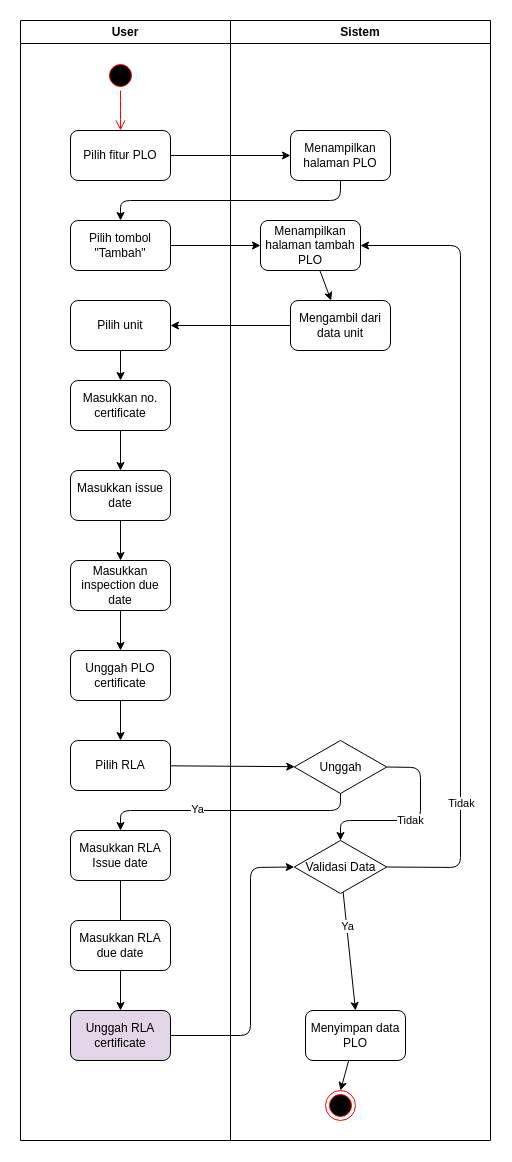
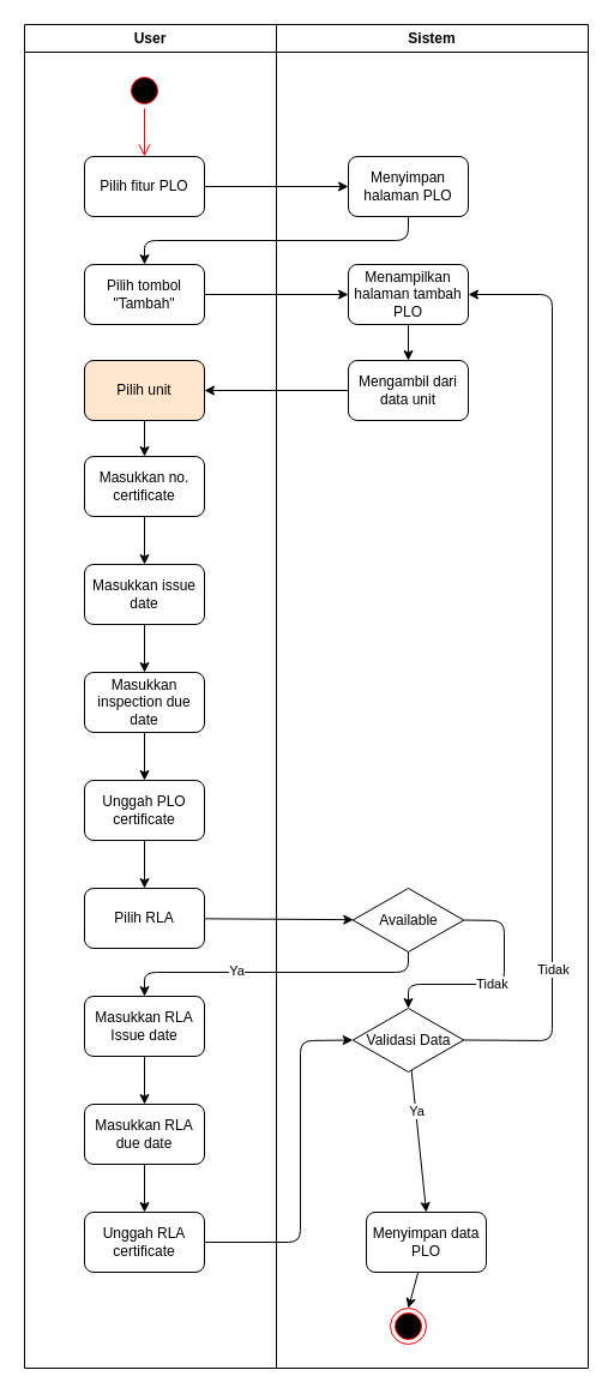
  <mxCell id="0" />
  <mxCell id="1" parent="0" />
  <mxCell id="2" value="User" style="swimlane;whiteSpace=wrap;html=1;" parent="1" vertex="1"><mxGeometry x="20" y="20" width="210" height="1120" as="geometry" /></mxCell>
  <mxCell id="3" value="" style="ellipse;html=1;shape=startState;fillColor=#000000;strokeColor=#ff0000;" parent="2" vertex="1"><mxGeometry x="85" y="40" width="30" height="30" as="geometry" /></mxCell>
  <mxCell id="4" value="" style="edgeStyle=orthogonalEdgeStyle;html=1;verticalAlign=bottom;endArrow=open;endSize=8;strokeColor=#ff0000;" parent="2" source="3" edge="1"><mxGeometry relative="1" as="geometry"><mxPoint x="100" y="110" as="targetPoint" /></mxGeometry></mxCell>
  <mxCell id="5" value="Pilih fitur PLO" style="rounded=1;whiteSpace=wrap;html=1;" parent="2" vertex="1"><mxGeometry x="50" y="110" width="100" height="50" as="geometry" /></mxCell>
  <mxCell id="6" value="Pilih tombol &quot;Tambah&quot;" style="rounded=1;whiteSpace=wrap;html=1;" parent="2" vertex="1"><mxGeometry x="50" y="200" width="100" height="50" as="geometry" /></mxCell>
  <mxCell id="7" value="" style="edgeStyle=none;html=1;" parent="2" source="8" target="10" edge="1"><mxGeometry relative="1" as="geometry" /></mxCell>
- <mxCell id="8" value="Pilih unit" style="rounded=1;whiteSpace=wrap;html=1;" parent="2" vertex="1"><mxGeometry x="50" y="280" width="100" height="50" as="geometry" /></mxCell>
+ <mxCell id="8" value="Pilih unit" style="rounded=1;whiteSpace=wrap;html=1;fillColor=#ffe6cc;" parent="2" vertex="1"><mxGeometry x="50" y="280" width="100" height="50" as="geometry" /></mxCell>
  <mxCell id="9" value="" style="edgeStyle=none;html=1;entryX=0.5;entryY=0;entryDx=0;entryDy=0;" parent="2" source="10" target="12" edge="1"><mxGeometry relative="1" as="geometry"><mxPoint x="100" y="440.0" as="targetPoint" /></mxGeometry></mxCell>
  <mxCell id="10" value="Masukkan no. certificate" style="rounded=1;whiteSpace=wrap;html=1;" parent="2" vertex="1"><mxGeometry x="50" y="360" width="100" height="50" as="geometry" /></mxCell>
  <mxCell id="11" value="" style="edgeStyle=none;html=1;" parent="2" source="12" target="14" edge="1"><mxGeometry relative="1" as="geometry" /></mxCell>
  <mxCell id="12" value="Masukkan issue date" style="rounded=1;whiteSpace=wrap;html=1;" parent="2" vertex="1"><mxGeometry x="50" y="450" width="100" height="50" as="geometry" /></mxCell>
  <mxCell id="13" value="" style="edgeStyle=none;html=1;" parent="2" source="14" target="16" edge="1"><mxGeometry relative="1" as="geometry" /></mxCell>
  <mxCell id="14" value="Masukkan inspection due date" style="rounded=1;whiteSpace=wrap;html=1;" parent="2" vertex="1"><mxGeometry x="50" y="540" width="100" height="50" as="geometry" /></mxCell>
  <mxCell id="15" value="" style="edgeStyle=none;html=1;" parent="2" source="16" target="22" edge="1"><mxGeometry relative="1" as="geometry" /></mxCell>
  <mxCell id="16" value="Unggah PLO certificate" style="rounded=1;whiteSpace=wrap;html=1;" parent="2" vertex="1"><mxGeometry x="50" y="630" width="100" height="50" as="geometry" /></mxCell>
- <mxCell id="17" value="" style="edgeStyle=none;html=1;endArrow=none;" parent="2" source="18" target="20" edge="1"><mxGeometry relative="1" as="geometry" /></mxCell>
+ <mxCell id="17" value="" style="edgeStyle=none;html=1;" parent="2" source="18" target="20" edge="1"><mxGeometry relative="1" as="geometry" /></mxCell>
  <mxCell id="18" value="Masukkan RLA Issue date" style="rounded=1;whiteSpace=wrap;html=1;" parent="2" vertex="1"><mxGeometry x="50" y="810" width="100" height="50" as="geometry" /></mxCell>
  <mxCell id="19" value="" style="edgeStyle=none;html=1;" parent="2" source="20" target="21" edge="1"><mxGeometry relative="1" as="geometry" /></mxCell>
  <mxCell id="20" value="Masukkan RLA due date" style="rounded=1;whiteSpace=wrap;html=1;" parent="2" vertex="1"><mxGeometry x="50" y="900" width="100" height="50" as="geometry" /></mxCell>
- <mxCell id="21" value="Unggah RLA certificate" style="rounded=1;whiteSpace=wrap;html=1;fillColor=#e1d5e7;" parent="2" vertex="1"><mxGeometry x="50" y="990" width="100" height="50" as="geometry" /></mxCell>
+ <mxCell id="21" value="Unggah RLA certificate" style="rounded=1;whiteSpace=wrap;html=1;" parent="2" vertex="1"><mxGeometry x="50" y="990" width="100" height="50" as="geometry" /></mxCell>
  <mxCell id="22" value="Pilih RLA" style="rounded=1;whiteSpace=wrap;html=1;" parent="2" vertex="1"><mxGeometry x="50" y="720" width="100" height="50" as="geometry" /></mxCell>
  <mxCell id="23" value="Sistem" style="swimlane;whiteSpace=wrap;html=1;" parent="1" vertex="1"><mxGeometry x="230" y="20" width="260" height="1120" as="geometry" /></mxCell>
- <mxCell id="24" value="Menampilkan halaman PLO" style="rounded=1;whiteSpace=wrap;html=1;" parent="23" vertex="1"><mxGeometry x="60" y="110" width="100" height="50" as="geometry" /></mxCell>
+ <mxCell id="24" value="Menyimpan halaman PLO" style="rounded=1;whiteSpace=wrap;html=1;" parent="23" vertex="1"><mxGeometry x="60" y="110" width="100" height="50" as="geometry" /></mxCell>
  <mxCell id="25" value="Mengambil dari data unit" style="rounded=1;whiteSpace=wrap;html=1;" parent="23" vertex="1"><mxGeometry x="60" y="280" width="100" height="50" as="geometry" /></mxCell>
  <mxCell id="26" value="" style="edgeStyle=none;html=1;" parent="23" source="27" target="25" edge="1"><mxGeometry relative="1" as="geometry" /></mxCell>
- <mxCell id="27" value="Menampilkan halaman tambah PLO" style="rounded=1;whiteSpace=wrap;html=1;" parent="23" vertex="1"><mxGeometry x="30" y="200" width="100" height="50" as="geometry" /></mxCell>
+ <mxCell id="27" value="Menampilkan halaman tambah PLO" style="rounded=1;whiteSpace=wrap;html=1;" parent="23" vertex="1"><mxGeometry x="60" y="200" width="100" height="50" as="geometry" /></mxCell>
  <mxCell id="28" style="edgeStyle=none;html=1;exitX=1;exitY=0.5;exitDx=0;exitDy=0;entryX=0.5;entryY=0;entryDx=0;entryDy=0;" parent="23" source="30" target="38" edge="1"><mxGeometry relative="1" as="geometry"><Array as="points"><mxPoint x="190" y="747" /><mxPoint x="190" y="800" /><mxPoint x="110" y="800" /></Array></mxGeometry></mxCell>
  <mxCell id="29" value="Tidak" style="edgeLabel;html=1;align=center;verticalAlign=middle;resizable=0;points=[];" vertex="1" connectable="0" parent="28"><mxGeometry x="0.04" y="-1" relative="1" as="geometry"><mxPoint as="offset" /></mxGeometry></mxCell>
- <mxCell id="30" value="Unggah" style="rhombus;whiteSpace=wrap;html=1;" parent="23" vertex="1"><mxGeometry x="63.75" y="720" width="92.5" height="53" as="geometry" /></mxCell>
+ <mxCell id="30" value="Available" style="rhombus;whiteSpace=wrap;html=1;" parent="23" vertex="1"><mxGeometry x="63.75" y="720" width="92.5" height="53" as="geometry" /></mxCell>
  <mxCell id="31" value="" style="edgeStyle=none;html=1;entryX=0.5;entryY=0;entryDx=0;entryDy=0;" parent="23" source="32" target="33" edge="1"><mxGeometry relative="1" as="geometry"><mxPoint x="110" y="1052" as="targetPoint" /></mxGeometry></mxCell>
  <mxCell id="32" value="Menyimpan data PLO" style="rounded=1;whiteSpace=wrap;html=1;" parent="23" vertex="1"><mxGeometry x="75" y="990" width="100" height="50" as="geometry" /></mxCell>
  <mxCell id="33" value="" style="ellipse;html=1;shape=endState;fillColor=#000000;strokeColor=#ff0000;" parent="23" vertex="1"><mxGeometry x="95" y="1070" width="30" height="30" as="geometry" /></mxCell>
  <mxCell id="34" style="edgeStyle=none;html=1;exitX=1;exitY=0.5;exitDx=0;exitDy=0;entryX=1;entryY=0.5;entryDx=0;entryDy=0;" parent="23" source="38" target="27" edge="1"><mxGeometry relative="1" as="geometry"><Array as="points"><mxPoint x="230" y="847" /><mxPoint x="230" y="225" /></Array></mxGeometry></mxCell>
  <mxCell id="35" value="Tidak" style="edgeLabel;html=1;align=center;verticalAlign=middle;resizable=0;points=[];" vertex="1" connectable="0" parent="34"><mxGeometry x="-0.652" relative="1" as="geometry"><mxPoint as="offset" /></mxGeometry></mxCell>
  <mxCell id="36" value="" style="edgeStyle=none;html=1;entryX=0.5;entryY=0;entryDx=0;entryDy=0;" parent="23" source="38" target="32" edge="1"><mxGeometry relative="1" as="geometry"><mxPoint x="250" y="900" as="targetPoint" /></mxGeometry></mxCell>
  <mxCell id="37" value="Ya" style="edgeLabel;html=1;align=center;verticalAlign=middle;resizable=0;points=[];" vertex="1" connectable="0" parent="36"><mxGeometry x="-0.433" relative="1" as="geometry"><mxPoint as="offset" /></mxGeometry></mxCell>
  <mxCell id="38" value="Validasi Data" style="rhombus;whiteSpace=wrap;html=1;" parent="23" vertex="1"><mxGeometry x="63.75" y="820" width="92.5" height="53" as="geometry" /></mxCell>
  <mxCell id="39" value="" style="endArrow=classic;html=1;exitX=1;exitY=0.5;exitDx=0;exitDy=0;entryX=0;entryY=0.5;entryDx=0;entryDy=0;" parent="1" source="5" target="24" edge="1"><mxGeometry width="50" height="50" relative="1" as="geometry"><mxPoint x="350" y="180" as="sourcePoint" /><mxPoint x="250" y="155" as="targetPoint" /></mxGeometry></mxCell>
  <mxCell id="40" value="" style="edgeStyle=none;html=1;" parent="1" source="6" target="27" edge="1"><mxGeometry relative="1" as="geometry" /></mxCell>
  <mxCell id="41" value="" style="edgeStyle=none;html=1;" parent="1" source="22" target="30" edge="1"><mxGeometry relative="1" as="geometry" /></mxCell>
  <mxCell id="42" value="" style="edgeStyle=none;html=1;" parent="1" source="25" target="8" edge="1"><mxGeometry relative="1" as="geometry" /></mxCell>
  <mxCell id="43" style="edgeStyle=none;html=1;entryX=0;entryY=0.5;entryDx=0;entryDy=0;exitX=1;exitY=0.5;exitDx=0;exitDy=0;" parent="1" source="21" target="38" edge="1"><mxGeometry relative="1" as="geometry"><Array as="points"><mxPoint x="250" y="1035" /><mxPoint x="250" y="867" /></Array></mxGeometry></mxCell>
  <mxCell id="44" style="edgeStyle=none;html=1;entryX=0.5;entryY=0;entryDx=0;entryDy=0;" edge="1" parent="1" source="24" target="6"><mxGeometry relative="1" as="geometry"><Array as="points"><mxPoint x="340" y="200" /><mxPoint x="120" y="200" /></Array></mxGeometry></mxCell>
  <mxCell id="45" style="edgeStyle=none;html=1;entryX=0.5;entryY=0;entryDx=0;entryDy=0;" edge="1" parent="1" source="30" target="18"><mxGeometry relative="1" as="geometry"><Array as="points"><mxPoint x="340" y="810" /><mxPoint x="120" y="810" /></Array></mxGeometry></mxCell>
  <mxCell id="46" value="Ya" style="edgeLabel;html=1;align=center;verticalAlign=middle;resizable=0;points=[];" vertex="1" connectable="0" parent="45"><mxGeometry x="0.256" y="-2" relative="1" as="geometry"><mxPoint as="offset" /></mxGeometry></mxCell>
